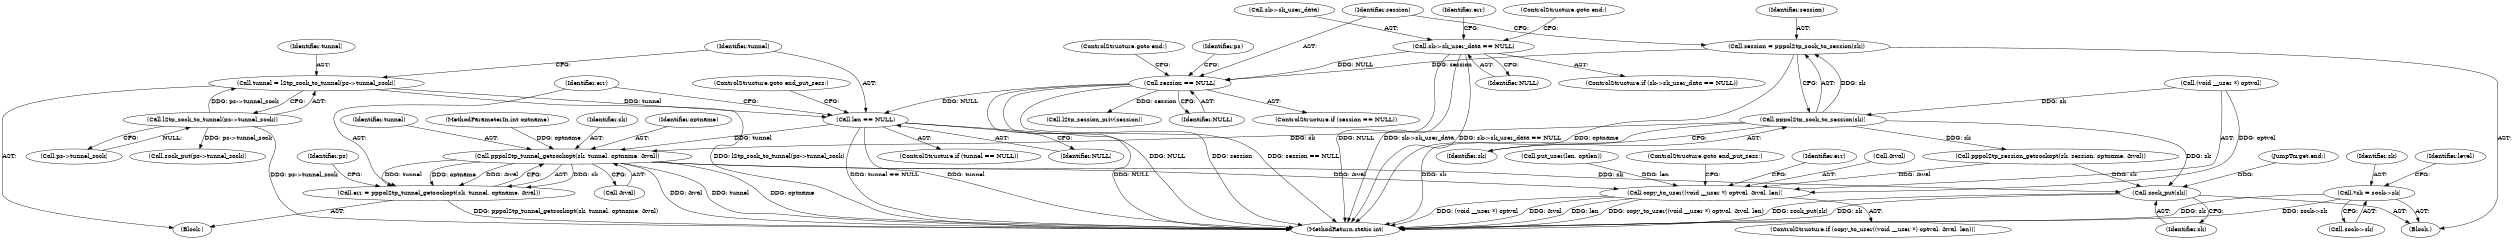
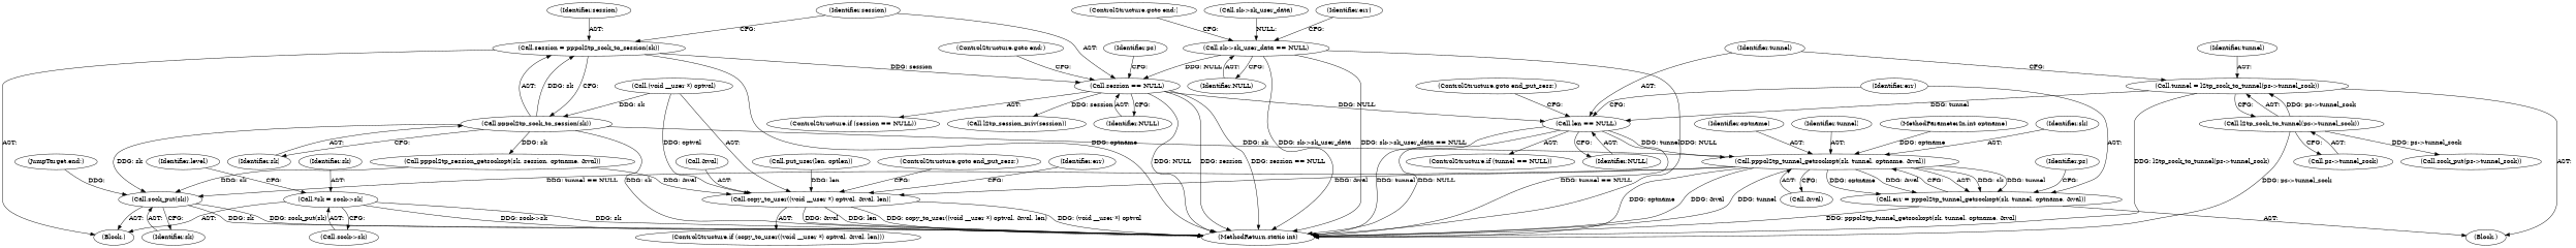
  digraph {
    n1 [label="(Call,len == NULL)"]
    n2 [label="(Call,pppol2tp_tunnel_getsockopt(sk, tunnel, optname, &val))"]
    n3 [label="(ControlStructure,if (tunnel == NULL))"]
    n4 [label="(MethodReturn,static int)"]
    n5 [label="(Identifier,NULL)"]
    n6 [label="(Call,sock_put(sk))"]
    n7 [label="(Call,err = pppol2tp_tunnel_getsockopt(sk, tunnel, optname, &val))"]
    n8 [label="(Call,copy_to_user((void __user *) optval, &val, len))"]
    n9 [label="(Call,&val)"]
    n10 [label="(Call,tunnel = l2tp_sock_to_tunnel(ps->tunnel_sock))"]
    n11 [label="(Call,l2tp_sock_to_tunnel(ps->tunnel_sock))"]
    n12 [label="(Block,)"]
    n13 [label="(Call,sock_put(ps->tunnel_sock))"]
    n14 [label="(Call,ps->tunnel_sock)"]
    n15 [label="(Call,session == NULL)"]
    n16 [label="(Identifier,NULL)"]
    n17 [label="(ControlStructure,if (session == NULL))"]
    n18 [label="(Call,l2tp_session_priv(session))"]
    n19 [label="(Call,session = pppol2tp_sock_to_session(sk))"]
    n20 [label="(Call,pppol2tp_sock_to_session(sk))"]
    n21 [label="(Block,)"]
    n22 [label="(Identifier,sk)"]
    n23 [label="(Call,pppol2tp_session_getsockopt(sk, session, optname, &val))"]
    n24 [label="(Identifier,sk)"]
    n25 [label="(Call,*sk = sock->sk)"]
    n26 [label="(Call,sock->sk)"]
    n27 [label="(Call,sk->sk_user_data == NULL)"]
-   n28 [label="(ControlStructure,if (sk->sk_user_data == NULL))"]
    n29 [label="(Identifier,NULL)"]
    n30 [label="(ControlStructure,if (copy_to_user((void __user *) optval, &val, len)))"]
    n31 [label="(ControlStructure,goto end;)"]
    n32 [label="(ControlStructure,goto end_put_sess;)"]
    n33 [label="(JumpTarget,end:)"]
    n34 [label="(Call,(void __user *) optval)"]
    n35 [label="(Identifier,tunnel)"]
    n36 [label="(ControlStructure,goto end;)"]
    n37 [label="(Call,sk->sk_user_data)"]
    n38 [label="(Identifier,sk)"]
    n39 [label="(Call,&val)"]
    n40 [label="(Identifier,session)"]
    n41 [label="(Call,put_user(len, optlen))"]
    n42 [label="(Identifier,ps)"]
    n43 [label="(Identifier,err)"]
    n44 [label="(Identifier,optname)"]
    n45 [label="(Identifier,err)"]
    n46 [label="(ControlStructure,goto end_put_sess;)"]
    n47 [label="(Identifier,ps)"]
    n48 [label="(Identifier,tunnel)"]
    n49 [label="(Identifier,tunnel)"]
    n50 [label="(Identifier,level)"]
    n51 [label="(MethodParameterIn,int optname)"]
    n52 [label="(Identifier,sk)"]
    n53 [label="(Identifier,err)"]
    n54 [label="(Identifier,session)"]
    n1 -> n2 [label="DDG: tunnel"]
    n1 -> n3 [label="AST: "]
    n1 -> n4 [label="DDG: tunnel == NULL"]
    n1 -> n4 [label="DDG: tunnel"]
    n1 -> n4 [label="DDG: NULL"]
    n1 -> n5 [label="CFG: "]
    n2 -> n4 [label="DDG: optname"]
    n2 -> n4 [label="DDG: &val"]
    n2 -> n4 [label="DDG: tunnel"]
-   n2 -> n6 [label="DDG: sk"]
+   n2 -> n6 [label="DDG: tunnel == NULL"]
    n2 -> n7 [label="AST: "]
    n2 -> n7 [label="DDG: sk"]
    n2 -> n7 [label="DDG: tunnel"]
    n2 -> n7 [label="DDG: optname"]
    n2 -> n7 [label="DDG: &val"]
    n2 -> n8 [label="DDG: &val"]
    n2 -> n9 [label="CFG: "]
    n5 -> n1 [label="AST: "]
    n6 -> n4 [label="DDG: sk"]
    n6 -> n4 [label="DDG: sock_put(sk)"]
    n6 -> n21 [label="AST: "]
    n6 -> n24 [label="CFG: "]
    n7 -> n2 [label="CFG: "]
    n7 -> n4 [label="DDG: pppol2tp_tunnel_getsockopt(sk, tunnel, optname, &val)"]
    n7 -> n12 [label="AST: "]
    n8 -> n4 [label="DDG: &val"]
    n8 -> n4 [label="DDG: len"]
    n8 -> n4 [label="DDG: copy_to_user((void __user *) optval, &val, len)"]
    n8 -> n4 [label="DDG: (void __user *) optval"]
    n8 -> n30 [label="AST: "]
    n9 -> n2 [label="AST: "]
    n10 -> n1 [label="DDG: tunnel"]
    n10 -> n4 [label="DDG: l2tp_sock_to_tunnel(ps->tunnel_sock)"]
    n10 -> n11 [label="CFG: "]
    n10 -> n12 [label="AST: "]
    n11 -> n4 [label="DDG: ps->tunnel_sock"]
    n11 -> n10 [label="AST: "]
    n11 -> n10 [label="DDG: ps->tunnel_sock"]
    n11 -> n13 [label="DDG: ps->tunnel_sock"]
    n11 -> n14 [label="CFG: "]
-   n14 -> n11 [label="NULL: "]
+   n14 -> n11 [label="AST: "]
    n15 -> n1 [label="DDG: NULL"]
    n15 -> n4 [label="DDG: NULL"]
    n15 -> n4 [label="DDG: session"]
    n15 -> n4 [label="DDG: session == NULL"]
    n15 -> n16 [label="CFG: "]
    n15 -> n17 [label="AST: "]
    n15 -> n18 [label="DDG: session"]
    n16 -> n15 [label="AST: "]
    n19 -> n4 [label="DDG: optname"]
    n19 -> n15 [label="DDG: session"]
    n19 -> n20 [label="CFG: "]
    n19 -> n21 [label="AST: "]
    n20 -> n2 [label="DDG: sk"]
    n20 -> n4 [label="DDG: sk"]
    n20 -> n6 [label="DDG: sk"]
    n20 -> n19 [label="AST: "]
    n20 -> n19 [label="DDG: sk"]
    n20 -> n22 [label="CFG: "]
    n20 -> n23 [label="DDG: sk"]
    n22 -> n20 [label="AST: "]
    n23 -> n6 [label="DDG: sk"]
    n23 -> n8 [label="DDG: &val"]
    n24 -> n6 [label="AST: "]
    n25 -> n4 [label="DDG: sock->sk"]
    n25 -> n4 [label="DDG: sk"]
    n25 -> n21 [label="AST: "]
    n25 -> n26 [label="CFG: "]
    n26 -> n25 [label="AST: "]
    n27 -> n4 [label="DDG: NULL"]
    n27 -> n4 [label="DDG: sk->sk_user_data"]
    n27 -> n4 [label="DDG: sk->sk_user_data == NULL"]
    n27 -> n15 [label="DDG: NULL"]
-   n27 -> n28 [label="AST: "]
    n27 -> n29 [label="CFG: "]
    n29 -> n27 [label="AST: "]
    n31 -> n15 [label="CFG: "]
    n32 -> n1 [label="CFG: "]
    n33 -> n6 [label="DDG: "]
    n34 -> n8 [label="AST: "]
    n34 -> n8 [label="DDG: optval"]
    n34 -> n20 [label="DDG: sk"]
    n35 -> n1 [label="AST: "]
    n35 -> n10 [label="CFG: "]
    n36 -> n27 [label="CFG: "]
-   n37 -> n27 [label="AST: "]
+   n37 -> n27 [label="NULL: "]
    n38 -> n25 [label="AST: "]
    n39 -> n8 [label="AST: "]
    n40 -> n19 [label="AST: "]
    n41 -> n8 [label="DDG: len"]
    n42 -> n7 [label="CFG: "]
    n43 -> n27 [label="CFG: "]
    n44 -> n2 [label="AST: "]
    n45 -> n1 [label="CFG: "]
    n45 -> n7 [label="AST: "]
    n46 -> n8 [label="CFG: "]
    n47 -> n15 [label="CFG: "]
    n48 -> n2 [label="AST: "]
    n49 -> n10 [label="AST: "]
    n50 -> n25 [label="CFG: "]
    n51 -> n2 [label="DDG: optname"]
    n52 -> n2 [label="AST: "]
    n53 -> n8 [label="CFG: "]
    n54 -> n15 [label="AST: "]
    n54 -> n19 [label="CFG: "]
  }
